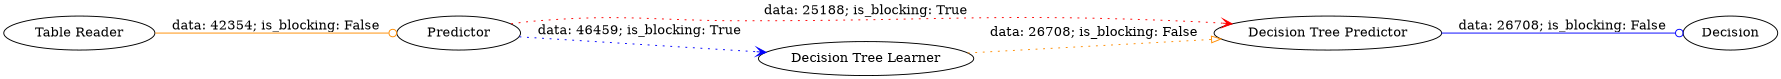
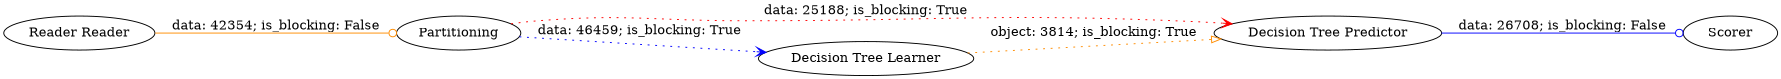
  digraph {
    rankdir=LR
    edge [arrowhead=vee color=blue style=dotted]
-   n1 [label=Predictor]
+   n1 [label=Partitioning]
    n2 [label="Decision Tree Predictor"]
    n3 [label="Decision Tree Learner"]
-   n4 [label=Decision]
-   n5 [label="Table Reader"]
+   n4 [label=Scorer]
+   n5 [label="Reader Reader"]
    n1 -> n2 [color=red label="data: 25188; is_blocking: True"]
    n1 -> n3 [label="data: 46459; is_blocking: True"]
    n2 -> n4 [arrowhead=odot label="data: 26708; is_blocking: False" style=solid]
-   n3 -> n2 [arrowhead=onormal color=darkorange label="data: 26708; is_blocking: False"]
+   n3 -> n2 [arrowhead=onormal color=darkorange label="object: 3814; is_blocking: True"]
    n5 -> n1 [arrowhead=odot color=darkorange label="data: 42354; is_blocking: False" style=solid]
  }
